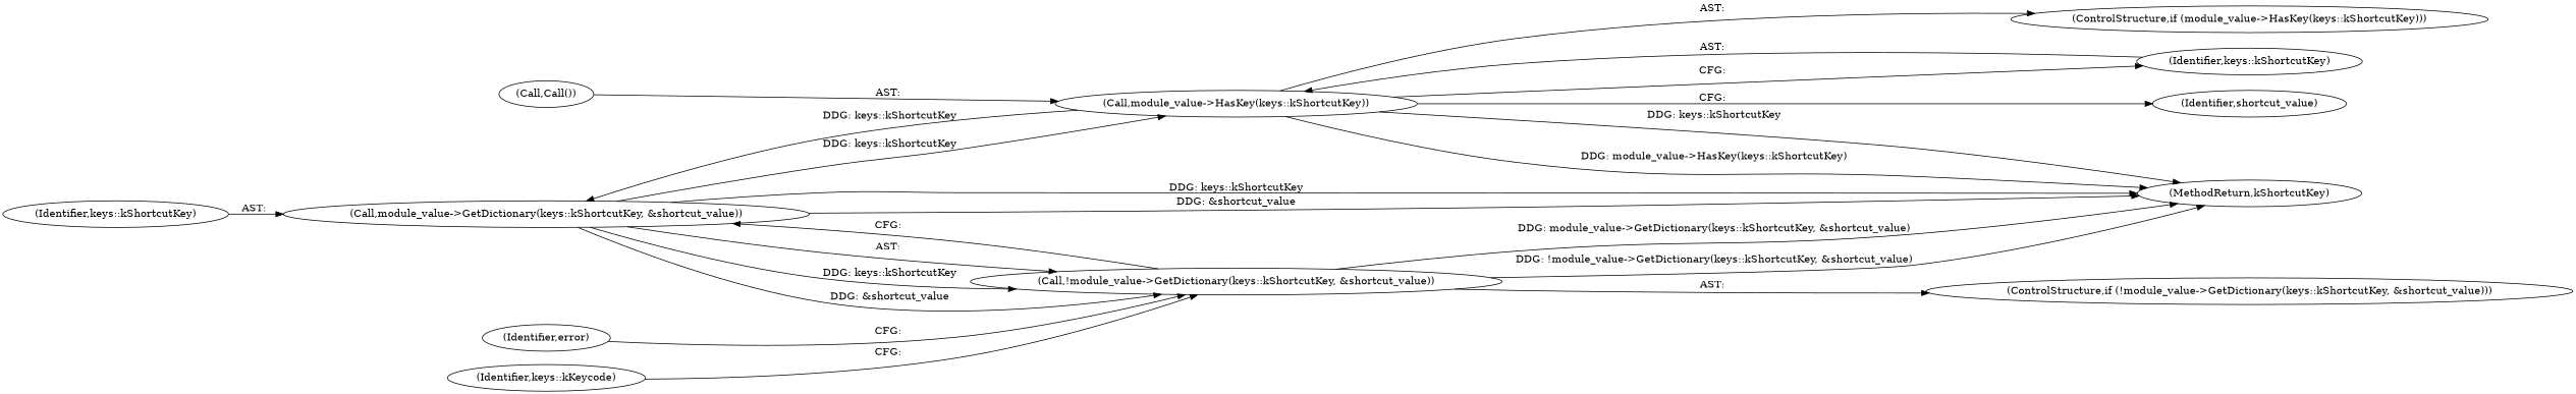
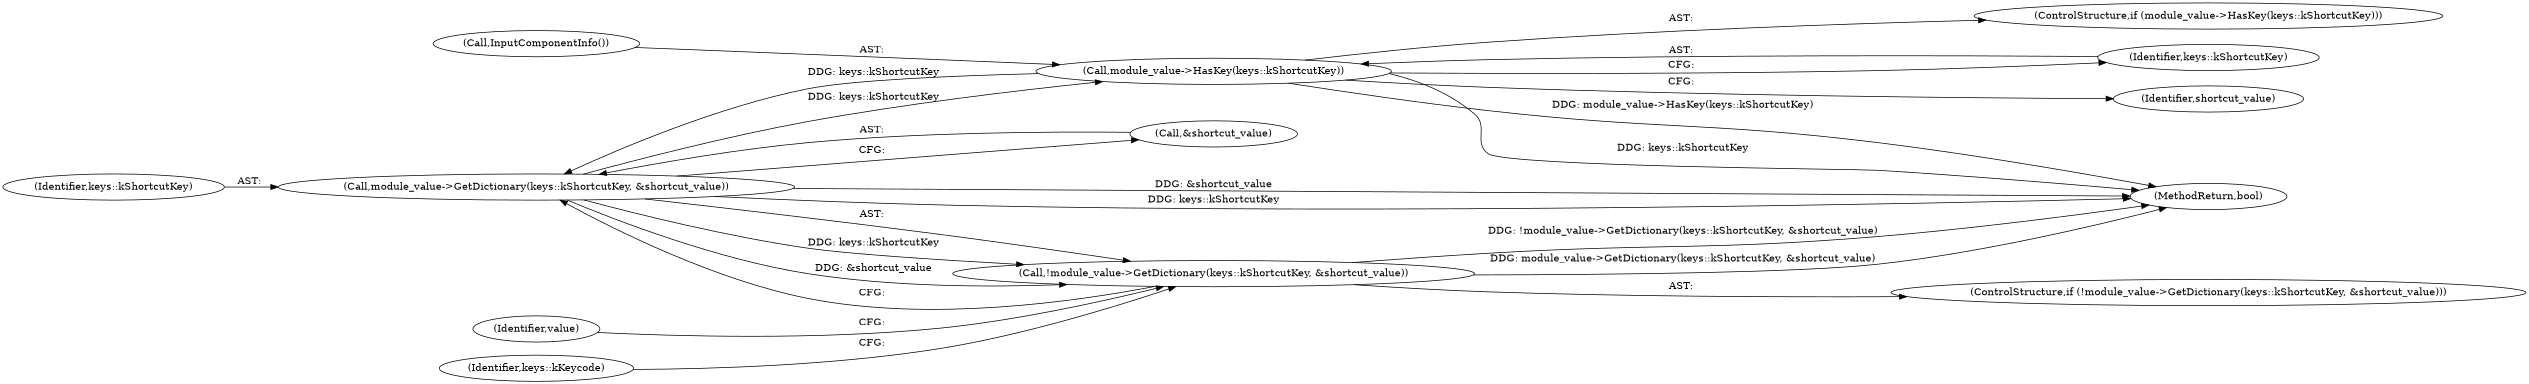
  digraph {
    rankdir=LR
    n1 [label="(Call,module_value->GetDictionary(keys::kShortcutKey, &shortcut_value))"]
    n2 [label="(Call,module_value->HasKey(keys::kShortcutKey))"]
    n3 [label="(Call,!module_value->GetDictionary(keys::kShortcutKey, &shortcut_value))"]
-   n4 [label="(MethodReturn,kShortcutKey)"]
+   n4 [label="(MethodReturn,bool)"]
+   n5 [label="(Call,&shortcut_value)"]
    n6 [label="(ControlStructure,if (module_value->HasKey(keys::kShortcutKey)))"]
    n7 [label="(Identifier,keys::kShortcutKey)"]
    n8 [label="(Identifier,shortcut_value)"]
    n9 [label="(ControlStructure,if (!module_value->GetDictionary(keys::kShortcutKey, &shortcut_value)))"]
-   n10 [label="(Identifier,error)"]
+   n10 [label="(Identifier,value)"]
    n11 [label="(Identifier,keys::kShortcutKey)"]
-   n12 [label="(Call,Call())"]
+   n12 [label="(Call,InputComponentInfo())"]
    n13 [label="(Identifier,keys::kKeycode)"]
    n1 -> n2 [label="DDG: keys::kShortcutKey"]
    n1 -> n3 [label="AST: "]
    n1 -> n3 [label="DDG: keys::kShortcutKey"]
    n1 -> n3 [label="DDG: &shortcut_value"]
    n1 -> n4 [label="DDG: keys::kShortcutKey"]
    n1 -> n4 [label="DDG: &shortcut_value"]
+   n1 -> n5 [label="CFG: "]
    n2 -> n1 [label="DDG: keys::kShortcutKey"]
    n2 -> n4 [label="DDG: keys::kShortcutKey"]
    n2 -> n4 [label="DDG: module_value->HasKey(keys::kShortcutKey)"]
    n2 -> n6 [label="AST: "]
    n2 -> n7 [label="CFG: "]
    n2 -> n8 [label="CFG: "]
    n3 -> n1 [label="CFG: "]
    n3 -> n4 [label="DDG: module_value->GetDictionary(keys::kShortcutKey, &shortcut_value)"]
    n3 -> n4 [label="DDG: !module_value->GetDictionary(keys::kShortcutKey, &shortcut_value)"]
    n3 -> n9 [label="AST: "]
+   n5 -> n1 [label="AST: "]
    n7 -> n2 [label="AST: "]
    n10 -> n3 [label="CFG: "]
    n11 -> n1 [label="AST: "]
    n12 -> n2 [label="AST: "]
    n13 -> n3 [label="CFG: "]
  }
